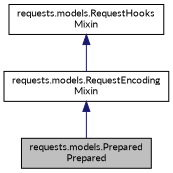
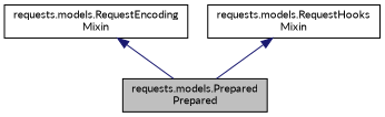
  digraph {
    fontname=Lato
    node [color=black fillcolor=white fontname=Lato fontsize=10 shape=record style=filled]
    edge [color=midnightblue dir=back fontname=Lato fontsize=10 labelfontname=Helvetica labelfontsize=10 style=solid]
    n1 [fillcolor=grey75 fontcolor=black height=0.2 label="requests.models.Prepared\lPrepared" width=0.4]
    n2 [height=0.2 label="requests.models.RequestEncoding\lMixin" width=0.4]
    n3 [height=0.2 label="requests.models.RequestHooks\lMixin" width=0.4]
    n2 -> n1
-   n3 -> n2
+   n3 -> n1
  }
